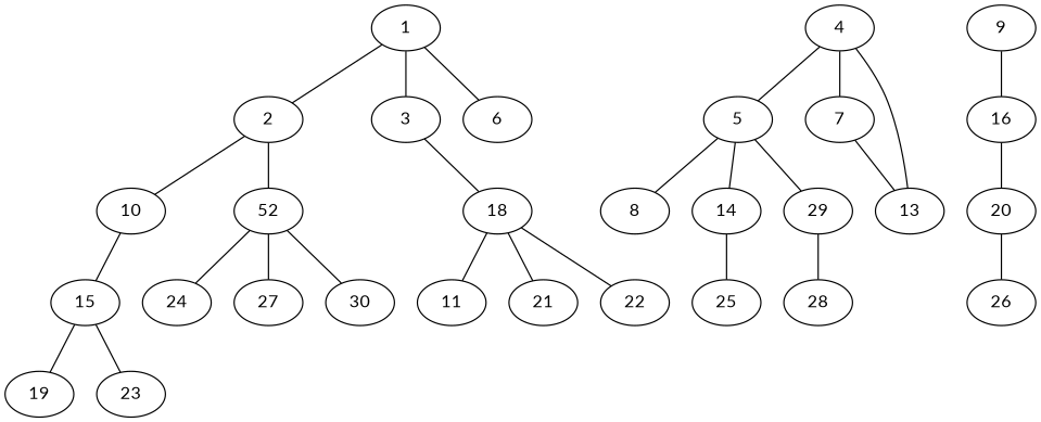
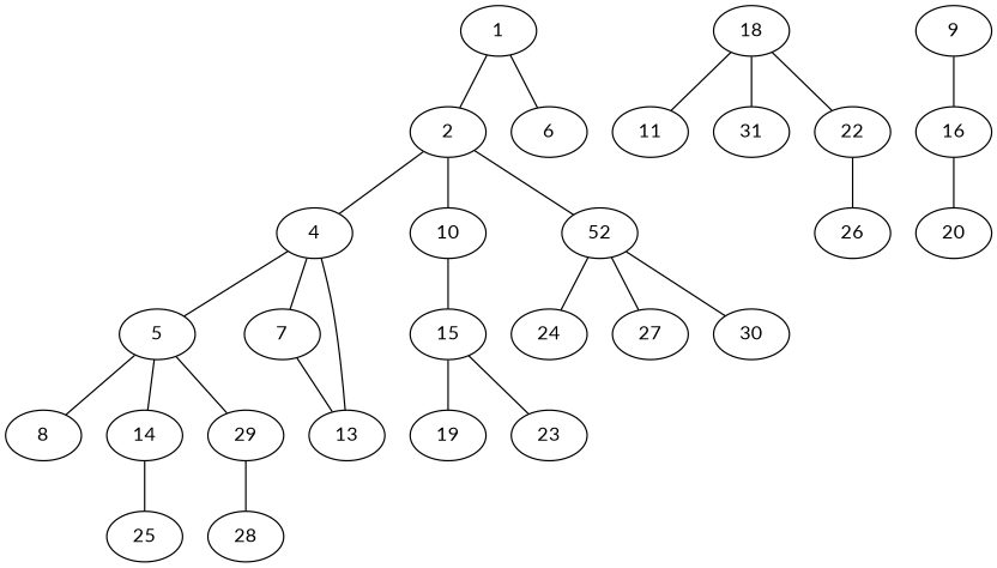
  graph {
    fontname=Lato
    node [fontname=Lato]
    edge [fontname=Lato]
    1
    2
-   3
    6
    4
    10
    n7 [label=52]
    18
    5
    7
    13
    15
    24
    27
    30
    11
-   21
+   21 [label=31]
    22
    8
    14
    29
    19
    23
    26
    25
    28
    9
    16
    20
    1 -- 2
-   1 -- 3
    1 -- 6
+   2 -- 4
    2 -- 10
    2 -- n7
-   3 -- 18
    4 -- 5
    4 -- 7
    4 -- 13
    10 -- 15
    n7 -- 24
    n7 -- 27
    n7 -- 30
    18 -- 11
    18 -- 21
    18 -- 22
    5 -- 8
    5 -- 14
    5 -- 29
    7 -- 13
    15 -- 19
    15 -- 23
-   20 -- 26
+   22 -- 26
    14 -- 25
    29 -- 28
    9 -- 16
    16 -- 20
  }
